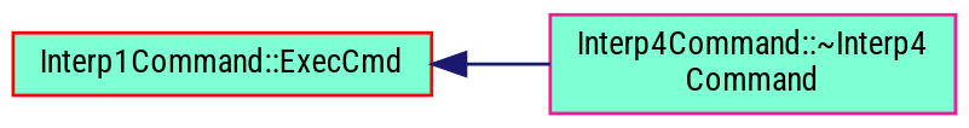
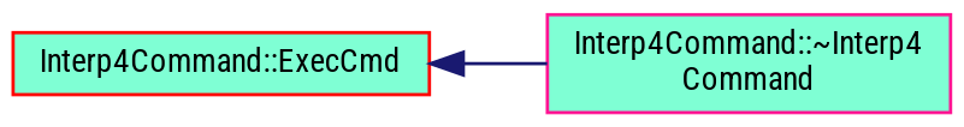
  digraph {
    rankdir=LR
    fontname="Roboto Condensed"
    node [fillcolor=aquamarine fontname="Roboto Condensed" fontsize=10 shape=record style=filled]
-   n1 [color=red fontcolor=black height=0.2 label="Interp1Command::ExecCmd" width=0.4]
+   n1 [color=red fontcolor=black height=0.2 label="Interp4Command::ExecCmd" width=0.4]
    n2 [color=deeppink height=0.2 label="Interp4Command::~Interp4\lCommand" width=0.4]
    n1 -> n2 [color=midnightblue dir=back fontname="Roboto Condensed" fontsize=10 labelfontname=Helvetica labelfontsize=10 style=solid]
  }
